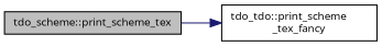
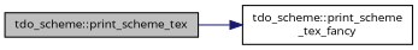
  digraph {
    rankdir=LR
    fontname="Open Sans"
    node [color=black fontname="Open Sans" fontsize=10 shape=record style=filled]
    n1 [fillcolor=grey75 fontcolor=black height=0.2 label="tdo_scheme::print_scheme_tex" width=0.4]
-   n2 [fillcolor=white height=0.2 label="tdo_tdo::print_scheme\l_tex_fancy" width=0.4]
+   n2 [fillcolor=white height=0.2 label="tdo_scheme::print_scheme\l_tex_fancy" width=0.4]
    n1 -> n2 [color=midnightblue fontname="Open Sans" fontsize=10 labelfontname=Helvetica labelfontsize=10 style=solid]
  }
